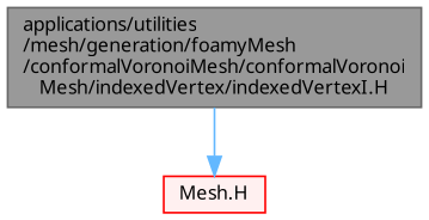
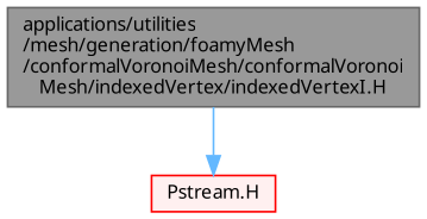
  digraph {
    fontname="Noto Sans"
    node [fontname="Noto Sans" fontsize=10 shape=box style=filled]
    n1 [color=gray40 fillcolor=grey60 fontcolor=black height=0.2 label="applications/utilities\l/mesh/generation/foamyMesh\l/conformalVoronoiMesh/conformalVoronoi\lMesh/indexedVertex/indexedVertexI.H" width=0.4]
-   n2 [color=red fillcolor="#FFF0F0" height=0.2 label="Mesh.H" width=0.4]
+   n2 [color=red fillcolor="#FFF0F0" height=0.2 label="Pstream.H" width=0.4]
    n1 -> n2 [color=steelblue1 fontname="Noto Sans" fontsize=10 labelfontname=Helvetica labelfontsize=10 style=solid]
  }
